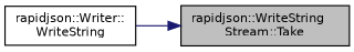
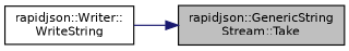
  digraph {
    rankdir=RL
    node [color=black fontname=Helvetica fontsize=10 shape=record style=filled]
-   n1 [fillcolor=grey75 fontcolor=black height=0.2 label="rapidjson::WriteString\lStream::Take" width=0.4]
+   n1 [fillcolor=grey75 fontcolor=black height=0.2 label="rapidjson::GenericString\lStream::Take" width=0.4]
    n2 [fillcolor=white height=0.2 label="rapidjson::Writer::\lWriteString" width=0.4]
    n1 -> n2 [color=midnightblue dir=back fontname=Helvetica fontsize=10 labelfontname=Helvetica labelfontsize=10 style=solid]
  }
